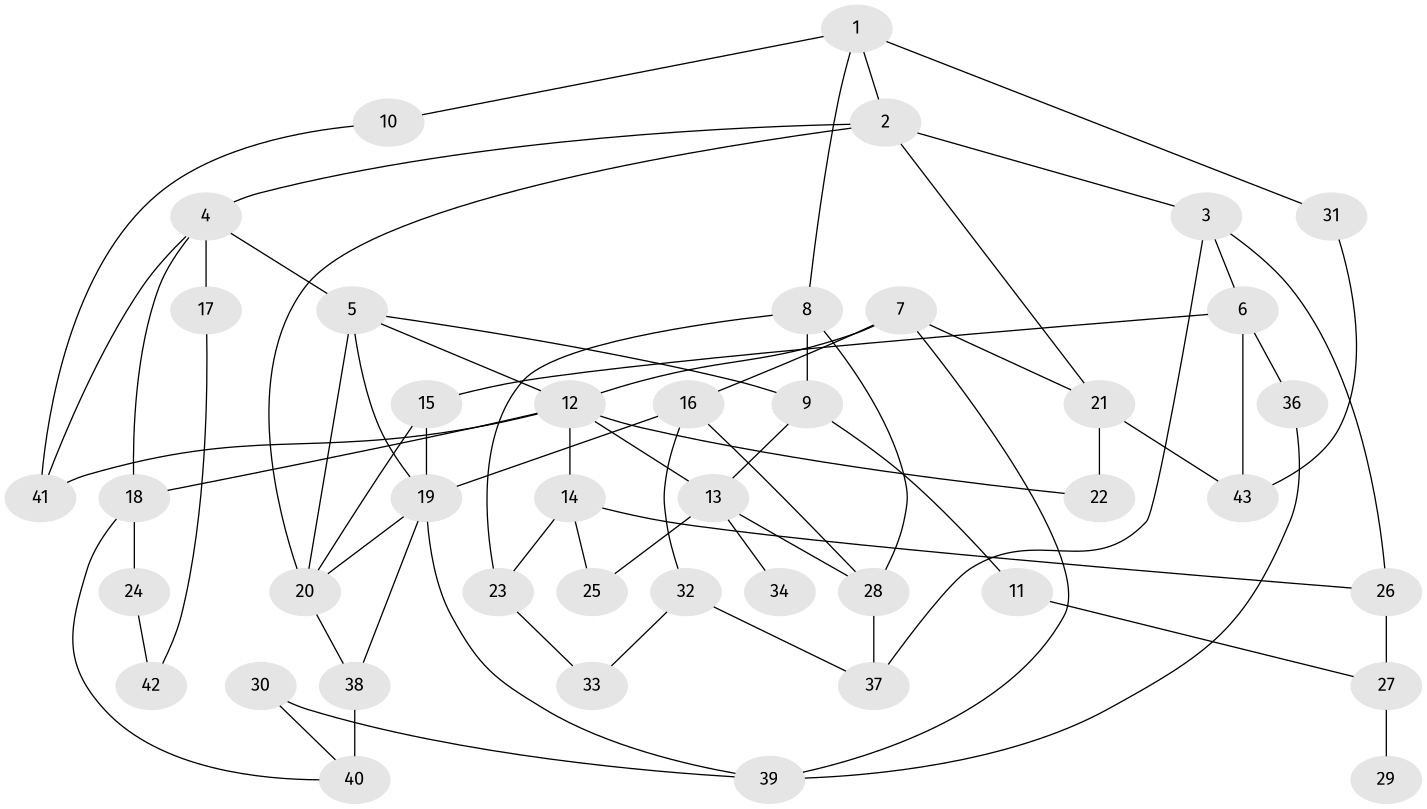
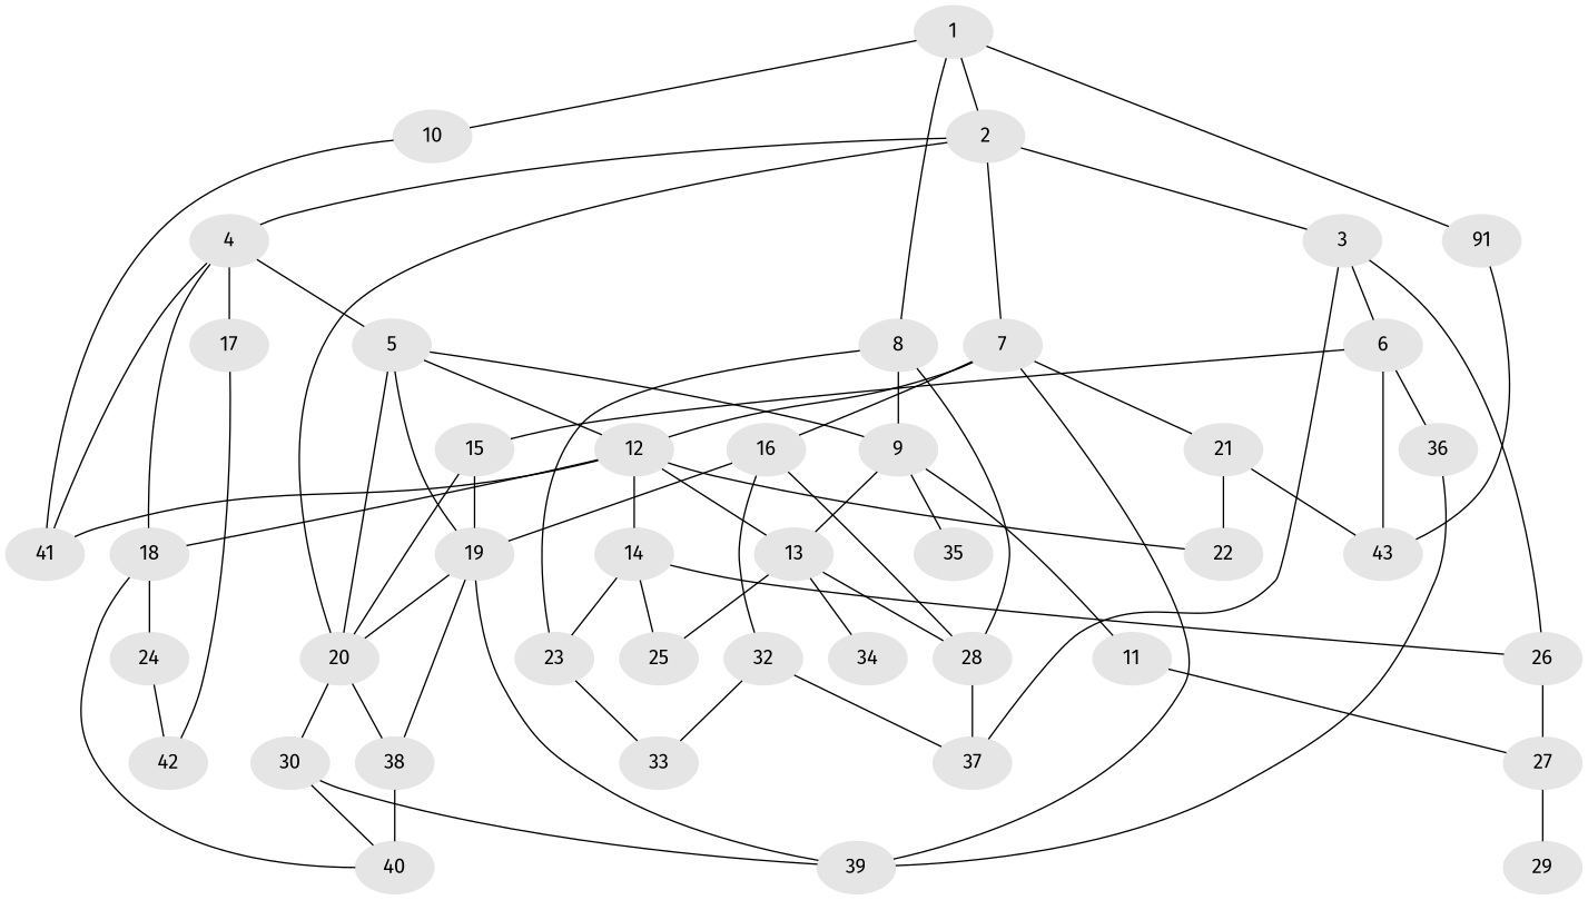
  graph {
    fontname="Fira Sans"
    node [color=gray90 fontname="Fira Sans" style=filled]
    edge [fontname="Fira Sans" weight=1.0]
    1
    2
    8
    10
-   31
+   31 [label=91]
    3
    4
    7
    20
    9
    23
    28
    41
    43
    6
    26
    37
    5
    17
    18
    12
    16
    21
    39
    30
    38
    15
    36
    27
    40
    19
    42
    24
    11
    13
+   35
    14
    22
    32
    33
    25
    34
    29
    1 -- 2
    1 -- 8
    1 -- 10
    1 -- 31
    2 -- 3
    2 -- 4
-   2 -- 21
+   2 -- 7
    2 -- 20
    8 -- 9
    8 -- 23
    8 -- 28
    10 -- 41
    31 -- 43
    3 -- 6
    3 -- 26
    3 -- 37
    4 -- 41
    4 -- 5
    4 -- 17
    4 -- 18
    7 -- 12
    7 -- 16
    7 -- 21
    7 -- 39
+   20 -- 30
    20 -- 38
    9 -- 11
    9 -- 13
+   9 -- 35
    23 -- 33
    28 -- 37
    6 -- 43
    6 -- 15
    6 -- 36
    26 -- 27 [weight=2.0]
    5 -- 20 [weight=2.0]
    5 -- 9
    5 -- 12
    5 -- 19
    17 -- 42
    18 -- 40
    18 -- 24
    12 -- 41
    12 -- 18
    12 -- 13
    12 -- 14
    12 -- 22
    16 -- 28
    16 -- 19
    16 -- 32
    21 -- 43
    21 -- 22
    30 -- 39
    30 -- 40
    38 -- 40 [weight=3.0]
    15 -- 20
    15 -- 19
    36 -- 39
    27 -- 29
    19 -- 20
    19 -- 39
    19 -- 38
    24 -- 42
    11 -- 27
    13 -- 28
    13 -- 25
    13 -- 34
    14 -- 23
    14 -- 26
    14 -- 25
    32 -- 37
    32 -- 33
  }
